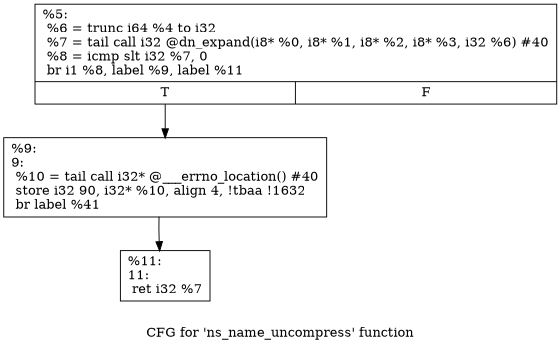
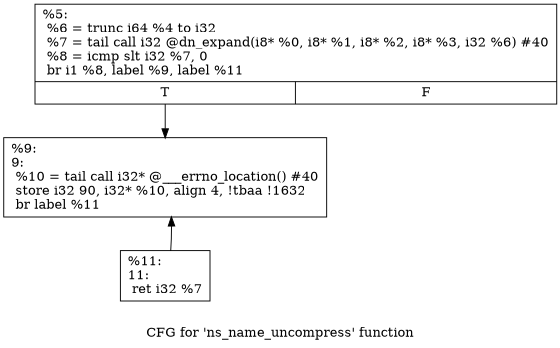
  digraph {
    label="CFG for 'ns_name_uncompress' function"
    node [shape=record]
    n1 [label="{%5:\l  %6 = trunc i64 %4 to i32\l  %7 = tail call i32 @dn_expand(i8* %0, i8* %1, i8* %2, i8* %3, i32 %6) #40\l  %8 = icmp slt i32 %7, 0\l  br i1 %8, label %9, label %11\l|{<s0>T|<s1>F}}"]
-   n2 [label="{%9:\l9:                                                \l  %10 = tail call i32* @___errno_location() #40\l  store i32 90, i32* %10, align 4, !tbaa !1632\l  br label %41\l}"]
+   n2 [label="{%9:\l9:                                                \l  %10 = tail call i32* @___errno_location() #40\l  store i32 90, i32* %10, align 4, !tbaa !1632\l  br label %11\l}"]
    n3 [label="{%11:\l11:                                               \l  ret i32 %7\l}"]
    n1 -> n2 [tailport=s0]
-   n2 -> n3
+   n3 -> n2
  }
